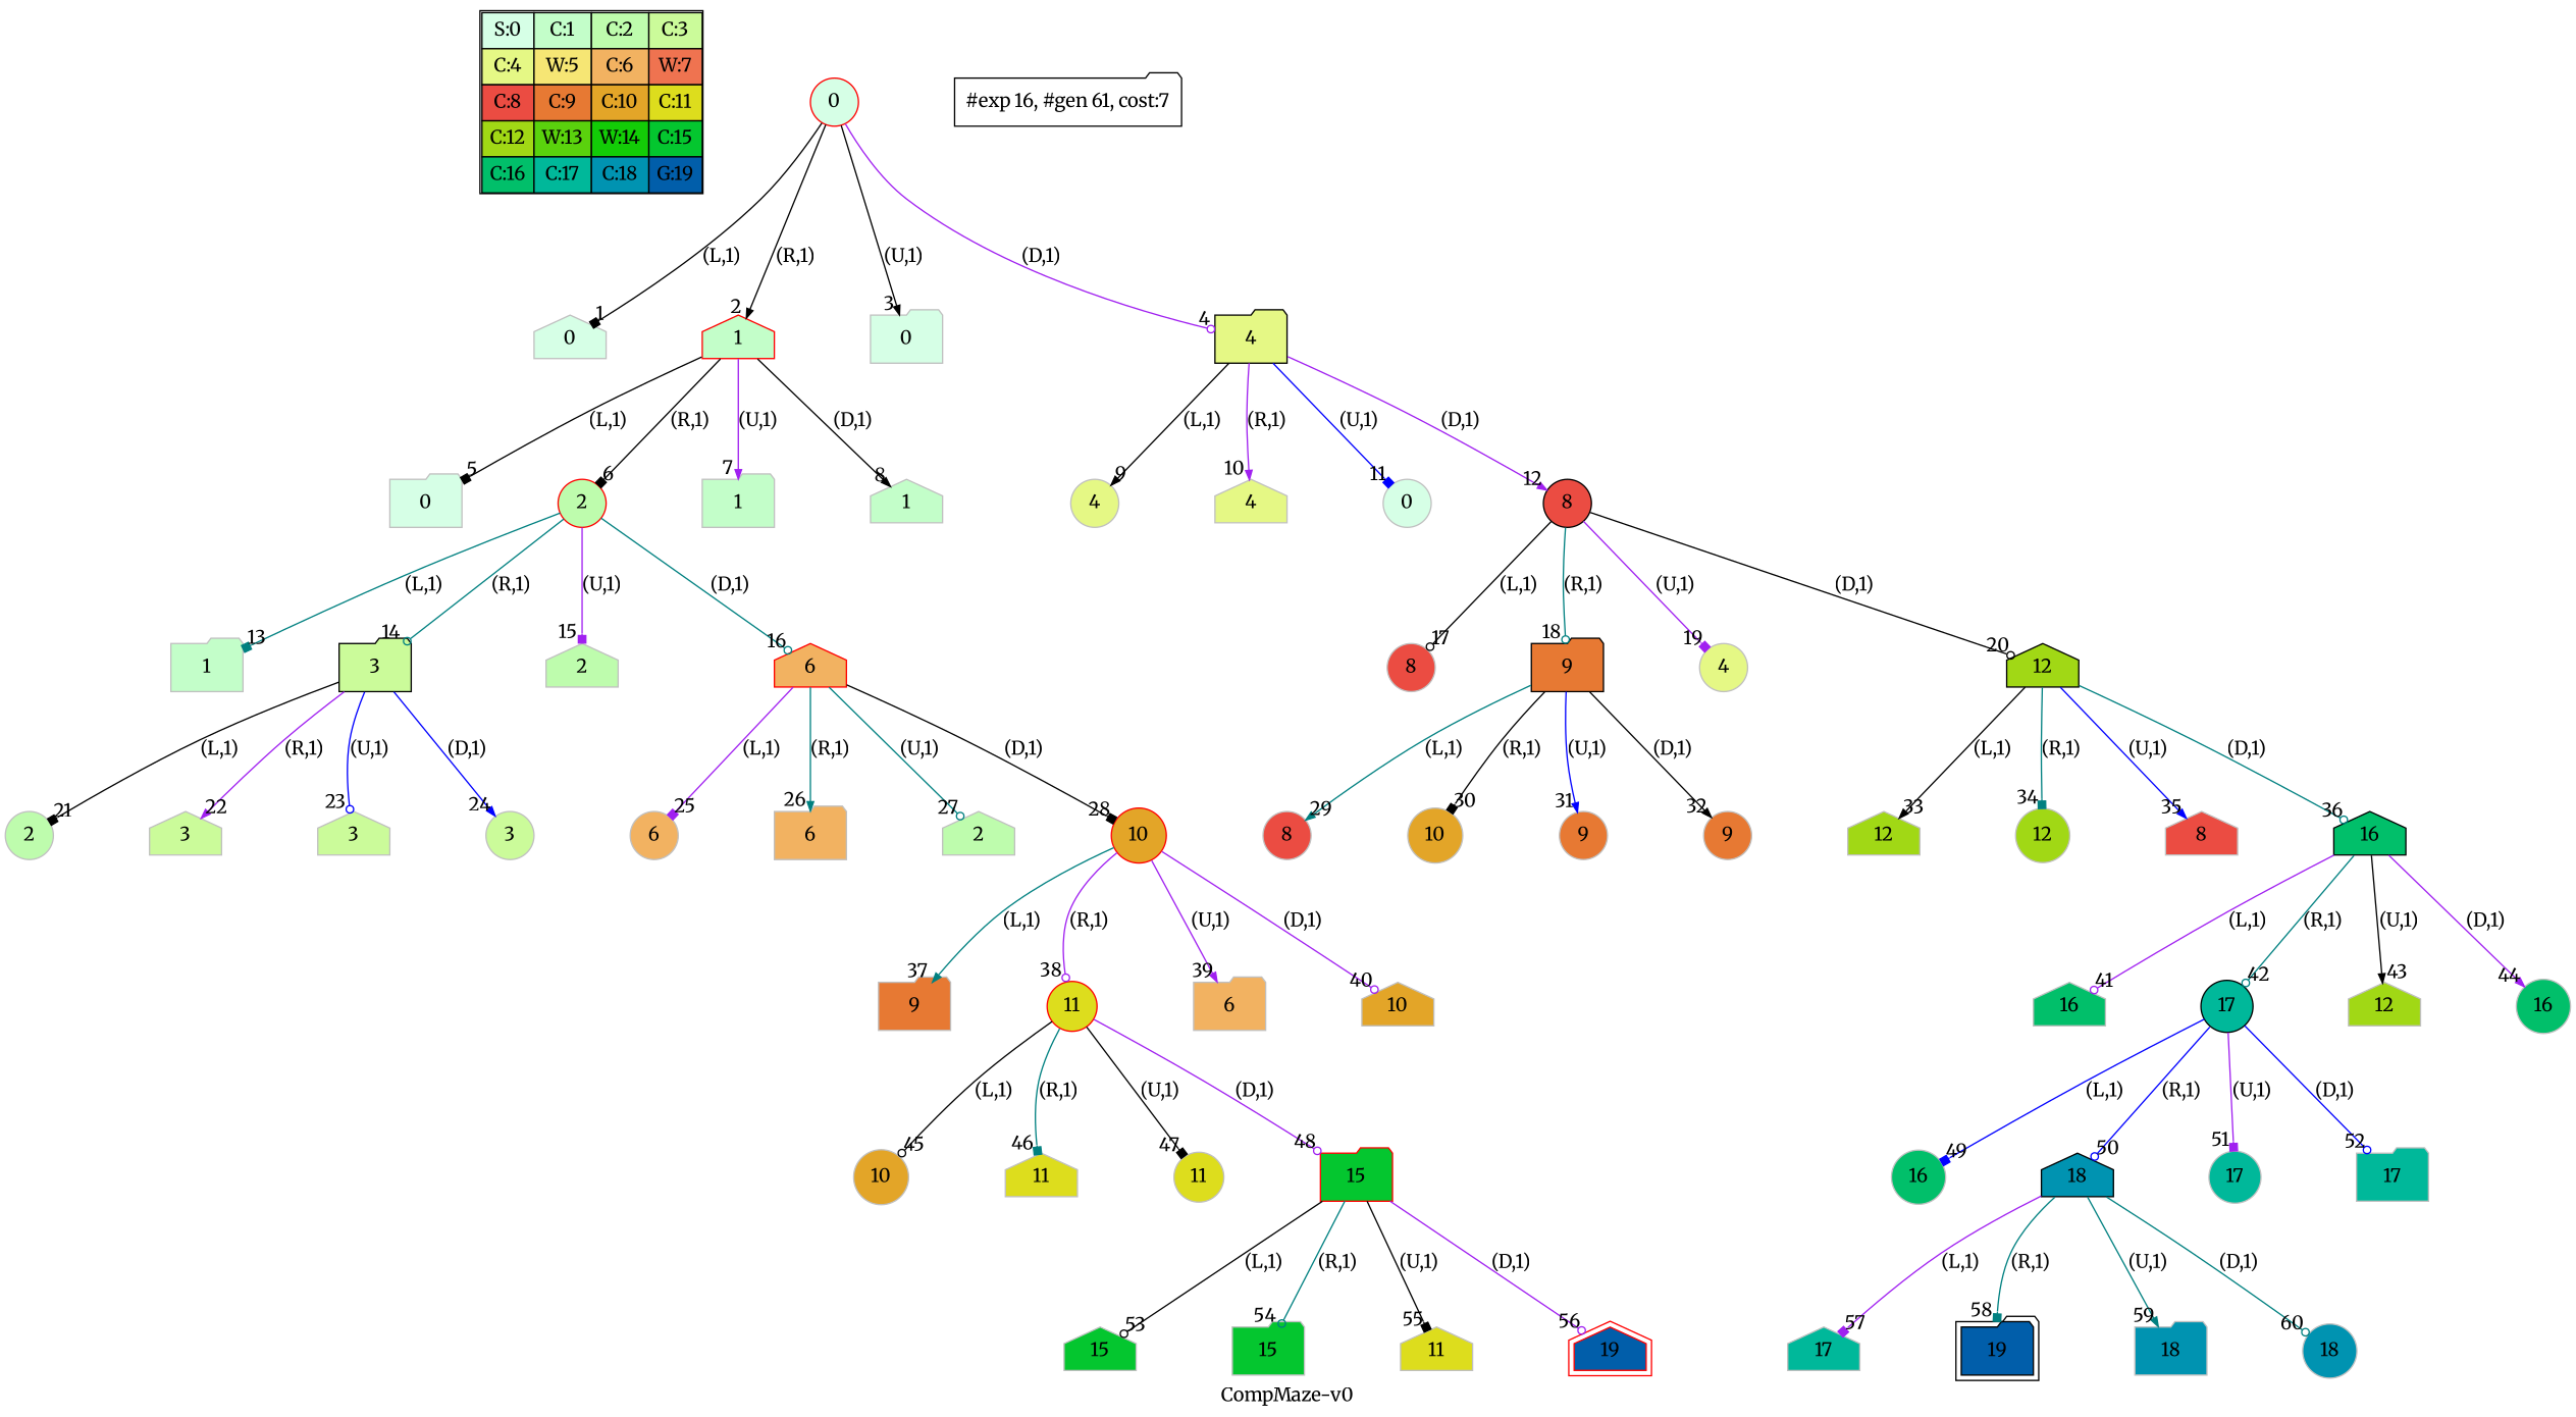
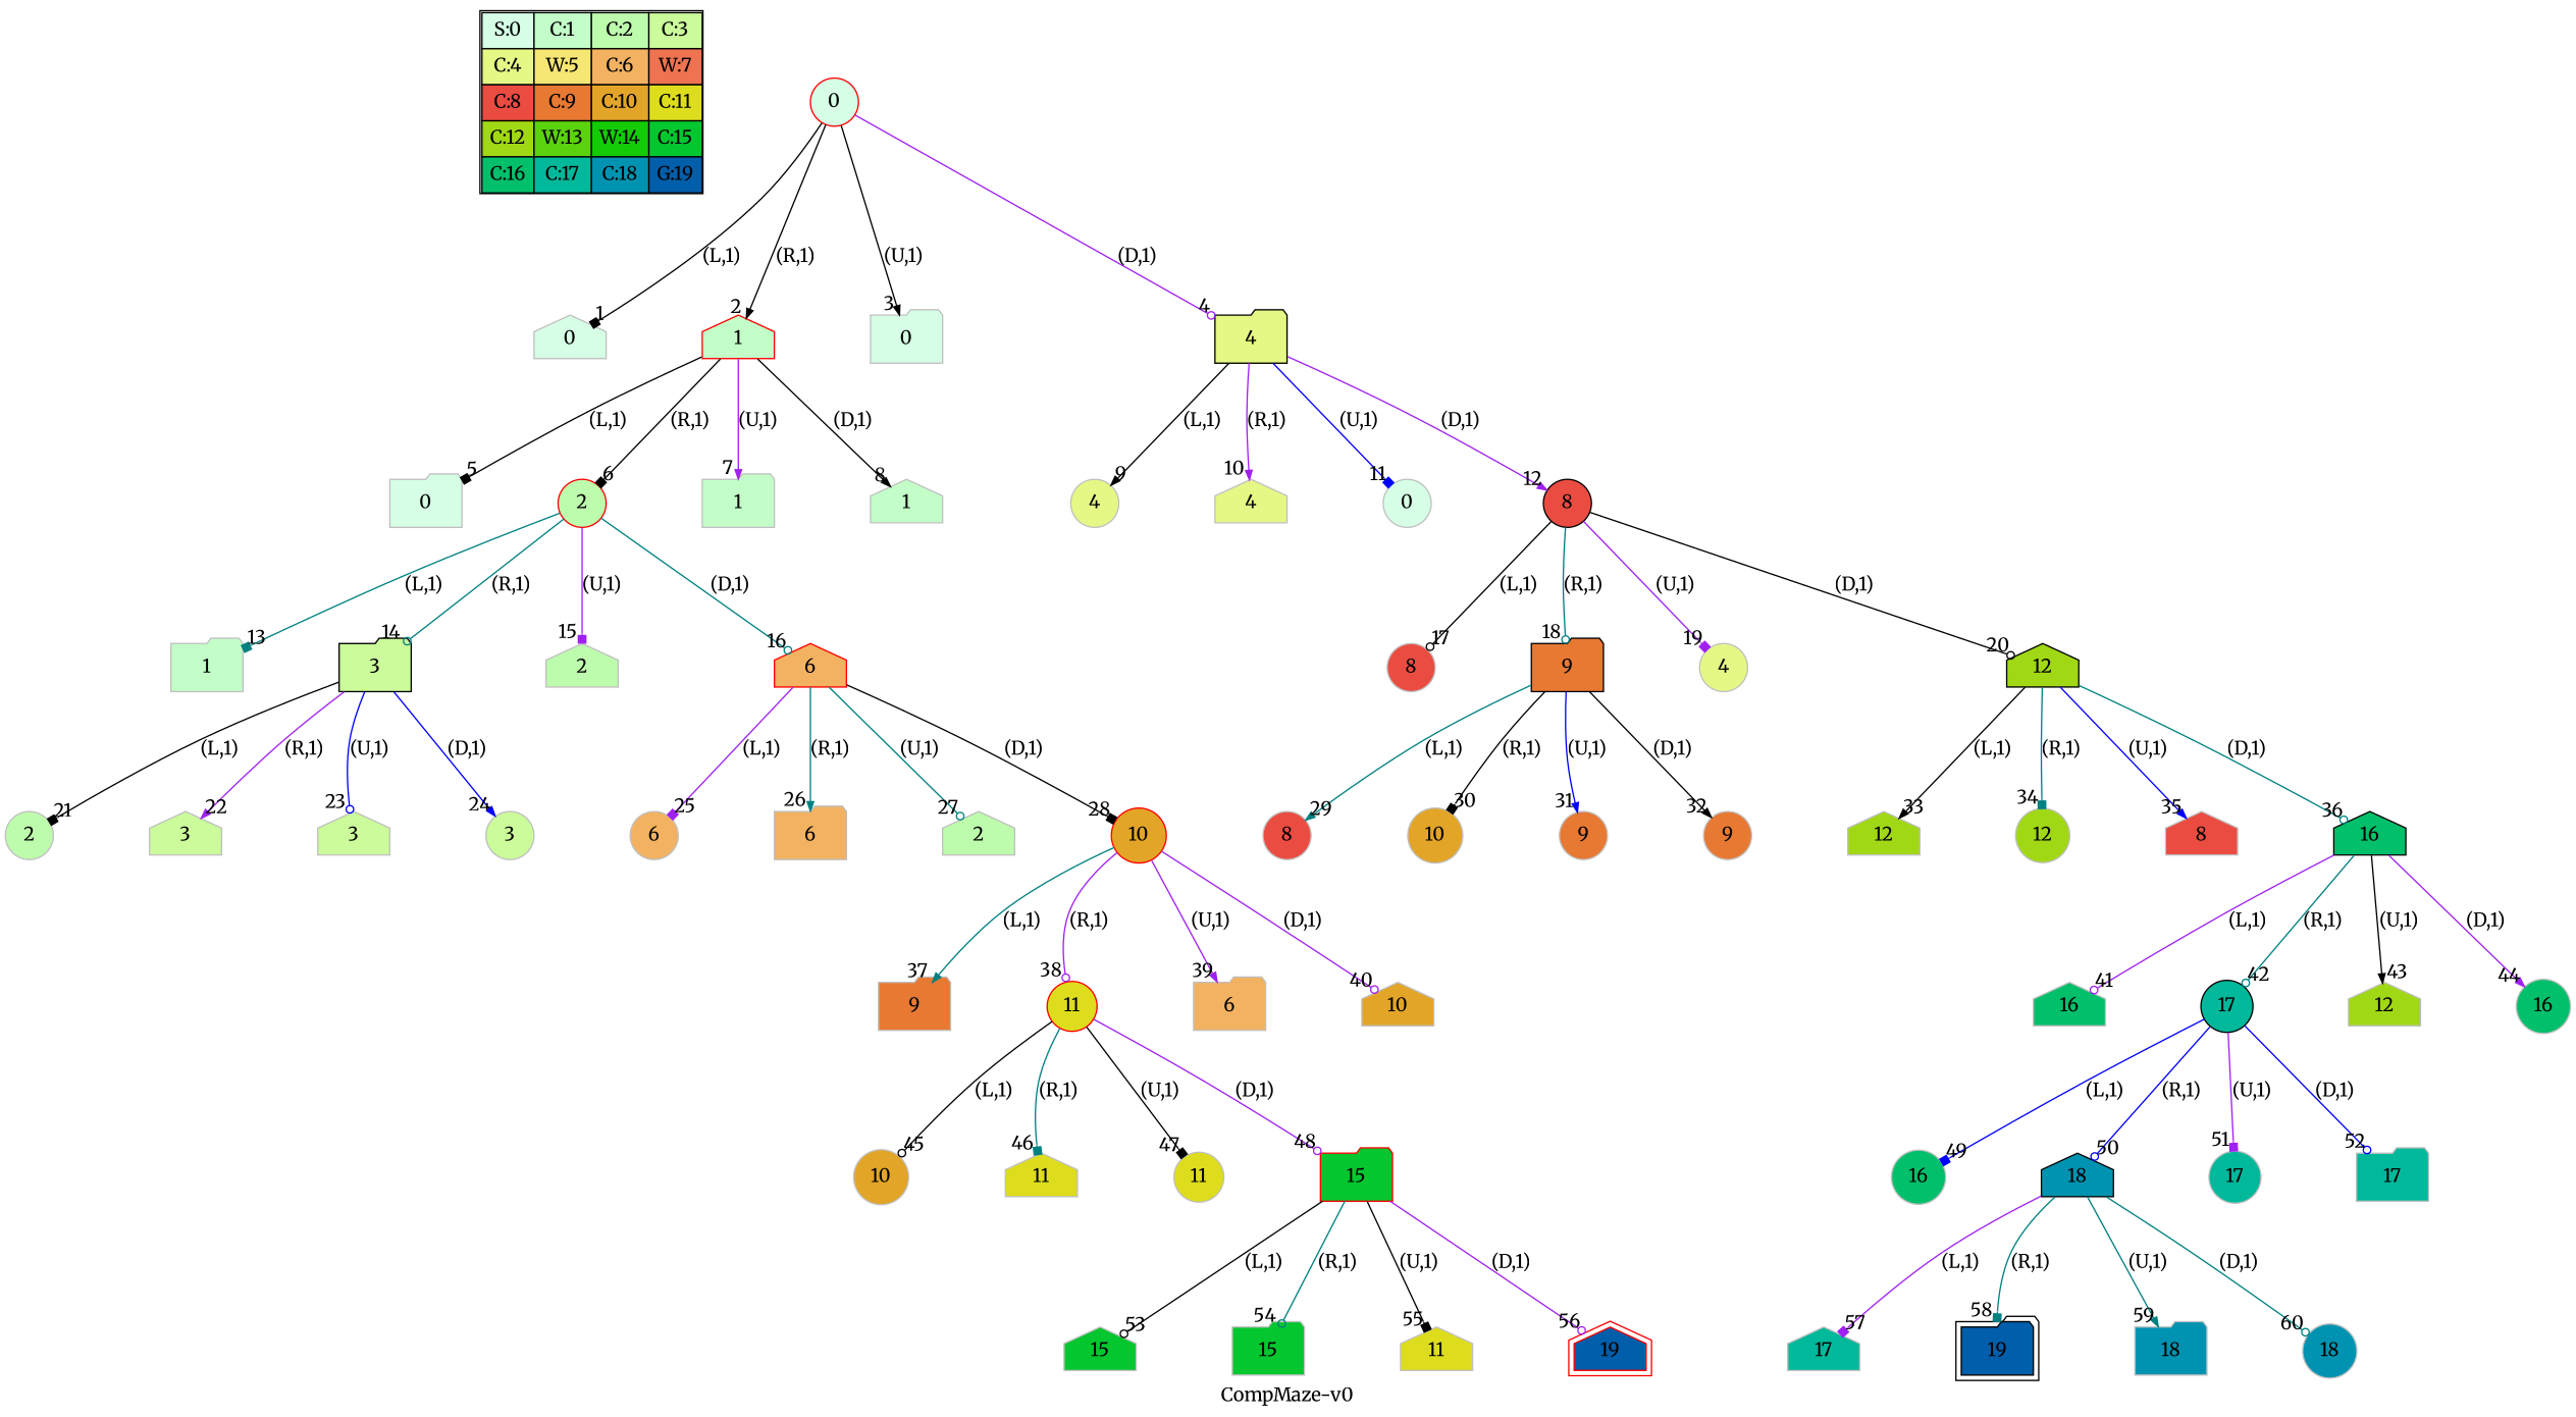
  digraph {
    label="CompMaze-v0"
    nodesep=1
    ranksep=1
    fontname=Merriweather
    node [shape=circle fontname=Merriweather color=grey fillcolor="0.39803922 0.15947579 0.99679532 1.        " style=filled]
    edge [arrowsize=0.7 color=black arrowhead=odot fontname=Merriweather]
    n1 [label=<<table border="1" cellpadding="5" cellspacing="0" cellborder="1"><tr><td bgcolor="0.39803922 0.15947579 0.99679532 1.        ">S:0</td><td bgcolor="0.35098039 0.23194764 0.99315867 1.        ">C:1</td><td bgcolor="0.29607843 0.31486959 0.98720184 1.        ">C:2</td><td bgcolor="0.24901961 0.38410575 0.98063477 1.        ">C:3</td></tr><tr><td bgcolor="0.19411765 0.46220388 0.97128103 1.        ">C:4</td><td bgcolor="0.14705882 0.52643216 0.96182564 1.        ">W:5</td><td bgcolor="0.09215686 0.59770746 0.94913494 1.        ">C:6</td><td bgcolor="0.0372549  0.66454018 0.93467977 1.        ">W:7</td></tr><tr><td bgcolor="0.00980392 0.71791192 0.92090552 1.        ">C:8</td><td bgcolor="0.06470588 0.77520398 0.9032472  1.        ">C:9</td><td bgcolor="0.11176471 0.81974048 0.88677369 1.        ">C:10</td><td bgcolor="0.16666667 0.8660254  0.8660254  1.        ">C:11</td></tr><tr><td bgcolor="0.21372549 0.9005867  0.84695821 1.        ">C:12</td><td bgcolor="0.26862745 0.93467977 0.82325295 1.        ">W:13</td><td bgcolor="0.32352941 0.96182564 0.79801723 1.        ">W:14</td><td bgcolor="0.37058824 0.97940977 0.77520398 1.        ">C:15</td></tr><tr><td bgcolor="0.4254902  0.99315867 0.74725253 1.        ">C:16</td><td bgcolor="0.47254902 0.99907048 0.72218645 1.        ">C:17</td><td bgcolor="0.52745098 0.99907048 0.69169844 1.        ">C:18</td><td bgcolor="0.5745098  0.99315867 0.66454018 1.        ">G:19</td></tr></table>> shape=plaintext color="" fillcolor="" style=""]
    n2 [color=red label=0]
    n3 [label=0 shape=house]
    n4 [color=red fillcolor="0.35098039 0.23194764 0.99315867 1.        " label=1 shape=house]
    n5 [label=0 shape=folder]
    n6 [color=black fillcolor="0.19411765 0.46220388 0.97128103 1.        " label=4 shape=folder]
    n7 [label=0 shape=folder]
    n8 [color=red fillcolor="0.29607843 0.31486959 0.98720184 1.        " label=2]
    n9 [fillcolor="0.35098039 0.23194764 0.99315867 1.        " label=1 shape=folder]
    n10 [fillcolor="0.35098039 0.23194764 0.99315867 1.        " label=1 shape=house]
    n11 [fillcolor="0.19411765 0.46220388 0.97128103 1.        " label=4]
    n12 [fillcolor="0.19411765 0.46220388 0.97128103 1.        " label=4 shape=house]
    n13 [label=0]
    n14 [color=black fillcolor="0.00980392 0.71791192 0.92090552 1.        " label=8]
    n15 [fillcolor="0.35098039 0.23194764 0.99315867 1.        " label=1 shape=folder]
    n16 [color=black fillcolor="0.24901961 0.38410575 0.98063477 1.        " label=3 shape=folder]
    n17 [fillcolor="0.29607843 0.31486959 0.98720184 1.        " label=2 shape=house]
    n18 [color=red fillcolor="0.09215686 0.59770746 0.94913494 1.        " label=6 shape=house]
    n19 [fillcolor="0.00980392 0.71791192 0.92090552 1.        " label=8]
    n20 [color=black fillcolor="0.06470588 0.77520398 0.9032472  1.        " label=9 shape=folder]
    n21 [fillcolor="0.19411765 0.46220388 0.97128103 1.        " label=4]
    n22 [color=black fillcolor="0.21372549 0.9005867  0.84695821 1.        " label=12 shape=house]
    n23 [fillcolor="0.29607843 0.31486959 0.98720184 1.        " label=2]
    n24 [fillcolor="0.24901961 0.38410575 0.98063477 1.        " label=3 shape=house]
    n25 [fillcolor="0.24901961 0.38410575 0.98063477 1.        " label=3 shape=house]
    n26 [fillcolor="0.24901961 0.38410575 0.98063477 1.        " label=3]
    n27 [fillcolor="0.09215686 0.59770746 0.94913494 1.        " label=6]
    n28 [fillcolor="0.09215686 0.59770746 0.94913494 1.        " label=6 shape=folder]
    n29 [fillcolor="0.29607843 0.31486959 0.98720184 1.        " label=2 shape=house]
    n30 [color=red fillcolor="0.11176471 0.81974048 0.88677369 1.        " label=10]
    n31 [fillcolor="0.00980392 0.71791192 0.92090552 1.        " label=8]
    n32 [fillcolor="0.11176471 0.81974048 0.88677369 1.        " label=10]
    n33 [fillcolor="0.06470588 0.77520398 0.9032472  1.        " label=9]
    n34 [fillcolor="0.06470588 0.77520398 0.9032472  1.        " label=9]
    n35 [fillcolor="0.21372549 0.9005867  0.84695821 1.        " label=12 shape=house]
    n36 [fillcolor="0.21372549 0.9005867  0.84695821 1.        " label=12]
    n37 [fillcolor="0.00980392 0.71791192 0.92090552 1.        " label=8 shape=house]
    n38 [color=black fillcolor="0.4254902  0.99315867 0.74725253 1.        " label=16 shape=house]
    n39 [fillcolor="0.06470588 0.77520398 0.9032472  1.        " label=9 shape=folder]
    n40 [color=red fillcolor="0.16666667 0.8660254  0.8660254  1.        " label=11]
    n41 [fillcolor="0.09215686 0.59770746 0.94913494 1.        " label=6 shape=folder]
    n42 [fillcolor="0.11176471 0.81974048 0.88677369 1.        " label=10 shape=house]
    n43 [fillcolor="0.4254902  0.99315867 0.74725253 1.        " label=16 shape=house]
    n44 [color=black fillcolor="0.47254902 0.99907048 0.72218645 1.        " label=17]
    n45 [fillcolor="0.21372549 0.9005867  0.84695821 1.        " label=12 shape=house]
    n46 [fillcolor="0.4254902  0.99315867 0.74725253 1.        " label=16]
    n47 [fillcolor="0.11176471 0.81974048 0.88677369 1.        " label=10]
    n48 [fillcolor="0.16666667 0.8660254  0.8660254  1.        " label=11 shape=house]
    n49 [fillcolor="0.16666667 0.8660254  0.8660254  1.        " label=11]
    n50 [color=red fillcolor="0.37058824 0.97940977 0.77520398 1.        " label=15 shape=folder]
    n51 [fillcolor="0.4254902  0.99315867 0.74725253 1.        " label=16]
    n52 [color=black fillcolor="0.52745098 0.99907048 0.69169844 1.        " label=18 shape=house]
    n53 [fillcolor="0.47254902 0.99907048 0.72218645 1.        " label=17]
    n54 [fillcolor="0.47254902 0.99907048 0.72218645 1.        " label=17 shape=folder]
    n55 [fillcolor="0.37058824 0.97940977 0.77520398 1.        " label=15 shape=house]
    n56 [fillcolor="0.37058824 0.97940977 0.77520398 1.        " label=15 shape=folder]
    n57 [fillcolor="0.16666667 0.8660254  0.8660254  1.        " label=11 shape=house]
    n58 [color=red fillcolor="0.5745098  0.99315867 0.66454018 1.        " label=19 peripheries=2 shape=house]
    n59 [fillcolor="0.47254902 0.99907048 0.72218645 1.        " label=17 shape=house]
    n60 [color=black fillcolor="0.5745098  0.99315867 0.66454018 1.        " label=19 peripheries=2 shape=folder]
    n61 [fillcolor="0.52745098 0.99907048 0.69169844 1.        " label=18 shape=folder]
    n62 [fillcolor="0.52745098 0.99907048 0.69169844 1.        " label=18]
-   "#exp 16, #gen 61, cost:7" [shape=folder color="" fillcolor="" style=""]
    subgraph sub_1 {
      label=Map
      n1
    }
    n2 -> n3 [headlabel=" 1 " label="(L,1)" arrowhead=box]
    n2 -> n4 [headlabel=" 2 " label="(R,1)" arrowhead=normal]
    n2 -> n5 [headlabel=" 3 " label="(U,1)" arrowhead=normal]
    n2 -> n6 [color=purple headlabel=" 4 " label="(D,1)"]
    n4 -> n7 [headlabel=" 5 " label="(L,1)" arrowhead=box]
    n4 -> n8 [headlabel=" 6 " label="(R,1)" arrowhead=box]
    n4 -> n9 [color=purple headlabel=" 7 " label="(U,1)" arrowhead=normal]
    n4 -> n10 [headlabel=" 8 " label="(D,1)" arrowhead=normal]
    n6 -> n11 [headlabel=" 9 " label="(L,1)" arrowhead=normal]
    n6 -> n12 [color=purple headlabel=" 10 " label="(R,1)" arrowhead=normal]
    n6 -> n13 [color=blue headlabel=" 11 " label="(U,1)" arrowhead=box]
    n6 -> n14 [color=purple headlabel=" 12 " label="(D,1)" arrowhead=normal]
    n8 -> n15 [color=teal headlabel=" 13 " label="(L,1)" arrowhead=box]
    n8 -> n16 [color=teal headlabel=" 14 " label="(R,1)"]
    n8 -> n17 [color=purple headlabel=" 15 " label="(U,1)" arrowhead=box]
    n8 -> n18 [color=teal headlabel=" 16 " label="(D,1)"]
    n14 -> n19 [headlabel=" 17 " label="(L,1)"]
    n14 -> n20 [color=teal headlabel=" 18 " label="(R,1)"]
    n14 -> n21 [color=purple headlabel=" 19 " label="(U,1)" arrowhead=box]
    n14 -> n22 [headlabel=" 20 " label="(D,1)"]
    n16 -> n23 [headlabel=" 21 " label="(L,1)" arrowhead=box]
    n16 -> n24 [color=purple headlabel=" 22 " label="(R,1)" arrowhead=normal]
    n16 -> n25 [color=blue headlabel=" 23 " label="(U,1)"]
    n16 -> n26 [color=blue headlabel=" 24 " label="(D,1)" arrowhead=normal]
    n18 -> n27 [color=purple headlabel=" 25 " label="(L,1)" arrowhead=box]
    n18 -> n28 [color=teal headlabel=" 26 " label="(R,1)" arrowhead=normal]
    n18 -> n29 [color=teal headlabel=" 27 " label="(U,1)"]
    n18 -> n30 [headlabel=" 28 " label="(D,1)" arrowhead=box]
    n20 -> n31 [color=teal headlabel=" 29 " label="(L,1)" arrowhead=normal]
    n20 -> n32 [headlabel=" 30 " label="(R,1)" arrowhead=box]
    n20 -> n33 [color=blue headlabel=" 31 " label="(U,1)" arrowhead=normal]
    n20 -> n34 [headlabel=" 32 " label="(D,1)" arrowhead=normal]
    n22 -> n35 [headlabel=" 33 " label="(L,1)" arrowhead=normal]
    n22 -> n36 [color=teal headlabel=" 34 " label="(R,1)" arrowhead=box]
    n22 -> n37 [color=blue headlabel=" 35 " label="(U,1)" arrowhead=normal]
    n22 -> n38 [color=teal headlabel=" 36 " label="(D,1)"]
    n30 -> n39 [color=teal headlabel=" 37 " label="(L,1)" arrowhead=normal]
    n30 -> n40 [color=purple headlabel=" 38 " label="(R,1)"]
    n30 -> n41 [color=purple headlabel=" 39 " label="(U,1)" arrowhead=normal]
    n30 -> n42 [color=purple headlabel=" 40 " label="(D,1)"]
    n38 -> n43 [color=purple headlabel=" 41 " label="(L,1)"]
    n38 -> n44 [color=teal headlabel=" 42 " label="(R,1)"]
    n38 -> n45 [headlabel=" 43 " label="(U,1)" arrowhead=normal]
    n38 -> n46 [color=purple headlabel=" 44 " label="(D,1)" arrowhead=normal]
    n40 -> n47 [headlabel=" 45 " label="(L,1)"]
    n40 -> n48 [color=teal headlabel=" 46 " label="(R,1)" arrowhead=box]
    n40 -> n49 [headlabel=" 47 " label="(U,1)" arrowhead=box]
    n40 -> n50 [color=purple headlabel=" 48 " label="(D,1)"]
    n44 -> n51 [color=blue headlabel=" 49 " label="(L,1)" arrowhead=box]
    n44 -> n52 [color=blue headlabel=" 50 " label="(R,1)"]
    n44 -> n53 [color=purple headlabel=" 51 " label="(U,1)" arrowhead=box]
    n44 -> n54 [color=blue headlabel=" 52 " label="(D,1)"]
    n50 -> n55 [headlabel=" 53 " label="(L,1)"]
    n50 -> n56 [color=teal headlabel=" 54 " label="(R,1)"]
    n50 -> n57 [headlabel=" 55 " label="(U,1)" arrowhead=box]
    n50 -> n58 [color=purple headlabel=" 56 " label="(D,1)"]
    n52 -> n59 [color=purple headlabel=" 57 " label="(L,1)" arrowhead=box]
    n52 -> n60 [color=teal headlabel=" 58 " label="(R,1)" arrowhead=box]
    n52 -> n61 [color=teal headlabel=" 59 " label="(U,1)" arrowhead=normal]
    n52 -> n62 [color=teal headlabel=" 60 " label="(D,1)"]
  }
